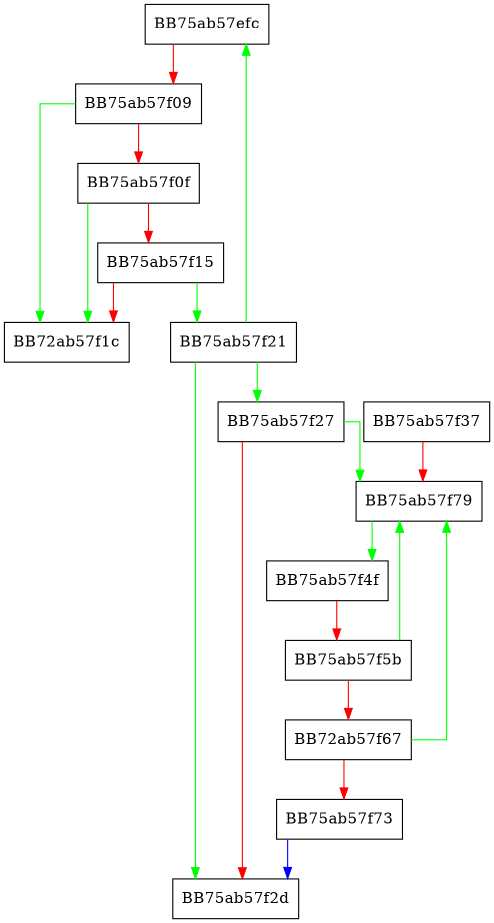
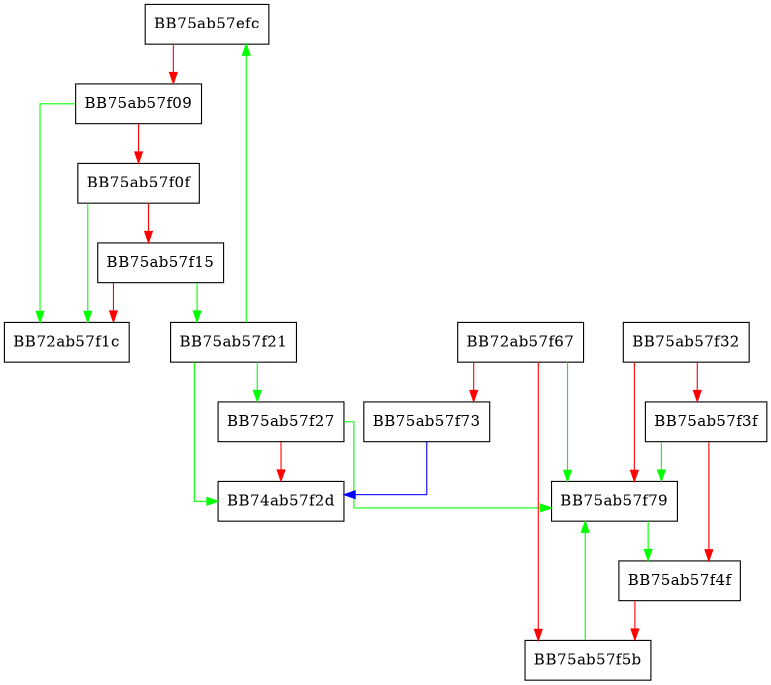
  digraph {
    splines=ortho
    node [shape=box]
    edge [color=red]
    BB75ab57efc
    BB75ab57f09
    BB75ab57f21
-   BB75ab57f2d
+   BB75ab57f2d [label=BB74ab57f2d]
    BB75ab57f27
    n6 [label=BB72ab57f1c]
    BB75ab57f0f
    BB75ab57f79
    BB75ab57f15
-   BB75ab57f32 [label=BB75ab57f37]
+   BB75ab57f32
+   BB75ab57f3f
    BB75ab57f4f
    BB75ab57f5b
    n14 [label=BB72ab57f67]
    BB75ab57f73
    BB75ab57efc -> BB75ab57f09
    BB75ab57f09 -> n6 [color=green]
    BB75ab57f09 -> BB75ab57f0f
    BB75ab57f21 -> BB75ab57efc [color=green]
    BB75ab57f21 -> BB75ab57f2d [color=green]
    BB75ab57f21 -> BB75ab57f27 [color=green]
    BB75ab57f27 -> BB75ab57f2d
    BB75ab57f27 -> BB75ab57f79 [color=green]
    BB75ab57f0f -> n6 [color=green]
    BB75ab57f0f -> BB75ab57f15
    BB75ab57f79 -> BB75ab57f4f [color=green]
    BB75ab57f15 -> BB75ab57f21 [color=green]
    BB75ab57f15 -> n6
    BB75ab57f32 -> BB75ab57f79
+   BB75ab57f32 -> BB75ab57f3f
+   BB75ab57f3f -> BB75ab57f79 [color=green]
+   BB75ab57f3f -> BB75ab57f4f
    BB75ab57f4f -> BB75ab57f5b
    BB75ab57f5b -> BB75ab57f79 [color=green]
-   BB75ab57f5b -> n14
+   n14 -> BB75ab57f5b
    n14 -> BB75ab57f79 [color=green]
    n14 -> BB75ab57f73
    BB75ab57f73 -> BB75ab57f2d [color=blue]
  }
